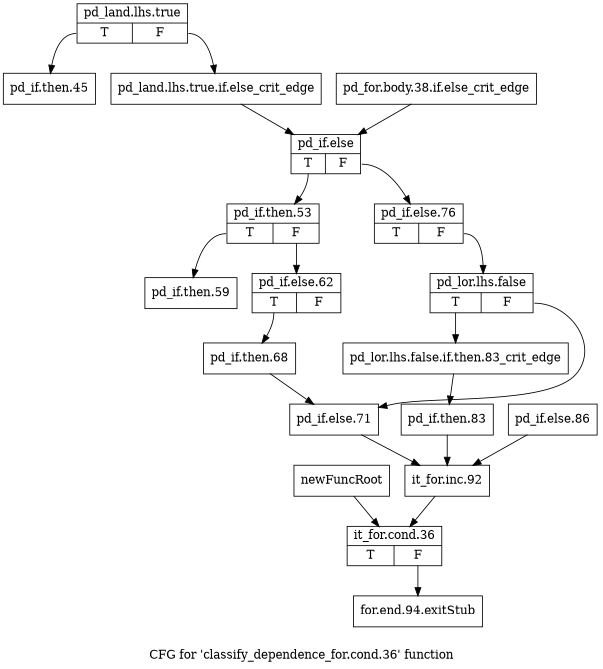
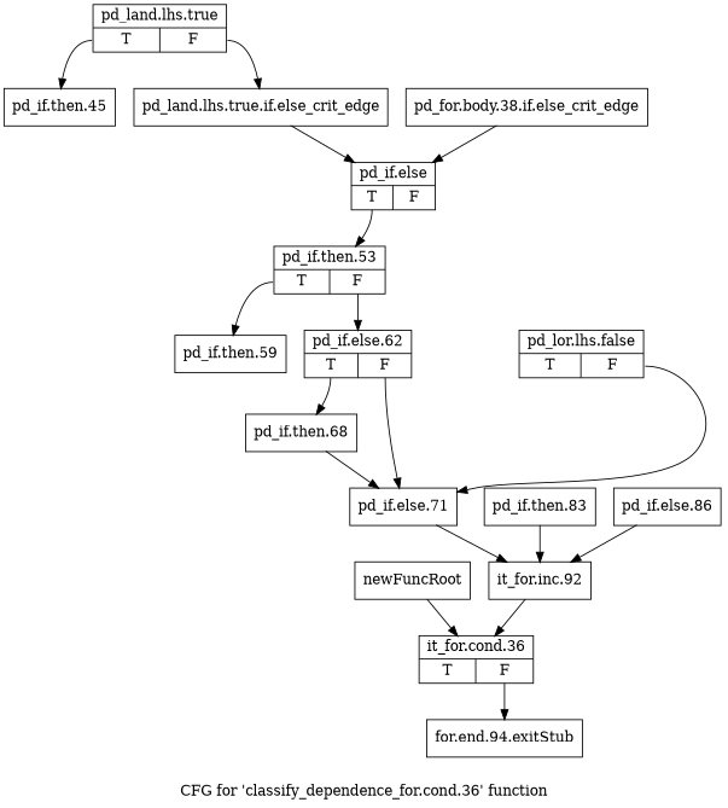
  digraph {
    label="CFG for 'classify_dependence_for.cond.36' function"
    node [shape=record]
    n1 [label="{newFuncRoot}"]
    n2 [label="{it_for.cond.36|{<s0>T|<s1>F}}"]
    n3 [label="{for.end.94.exitStub}"]
    n4 [label="{pd_land.lhs.true|{<s0>T|<s1>F}}"]
    n5 [label="{pd_if.then.45}"]
    n6 [label="{pd_land.lhs.true.if.else_crit_edge}"]
    n7 [label="{pd_for.body.38.if.else_crit_edge}"]
    n8 [label="{pd_if.else|{<s0>T|<s1>F}}"]
    n9 [label="{pd_if.then.53|{<s0>T|<s1>F}}"]
-   n10 [label="{pd_if.else.76|{<s0>T|<s1>F}}"]
    n11 [label="{pd_if.then.59}"]
    n12 [label="{pd_if.else.62|{<s0>T|<s1>F}}"]
    n13 [label="{pd_lor.lhs.false|{<s0>T|<s1>F}}"]
    n14 [label="{it_for.inc.92}"]
    n15 [label="{pd_if.then.68}"]
    n16 [label="{pd_if.else.71}"]
-   n17 [label="{pd_lor.lhs.false.if.then.83_crit_edge}"]
    n18 [label="{pd_if.then.83}"]
    n19 [label="{pd_if.else.86}"]
    n1 -> n2
    n2 -> n3 [tailport=s1]
    n4 -> n5 [tailport=s0]
    n4 -> n6 [tailport=s1]
    n6 -> n8
    n7 -> n8
    n8 -> n9 [tailport=s0]
-   n8 -> n10 [tailport=s1]
    n9 -> n11 [tailport=s0]
    n9 -> n12 [tailport=s1]
-   n10 -> n13 [tailport=s1]
    n12 -> n15 [tailport=s0]
+   n12 -> n16 [tailport=s1]
    n13 -> n16 [tailport=s1]
-   n13 -> n17 [tailport=s0]
    n14 -> n2
    n15 -> n16
    n16 -> n14
-   n17 -> n18
    n18 -> n14
    n19 -> n14
  }
